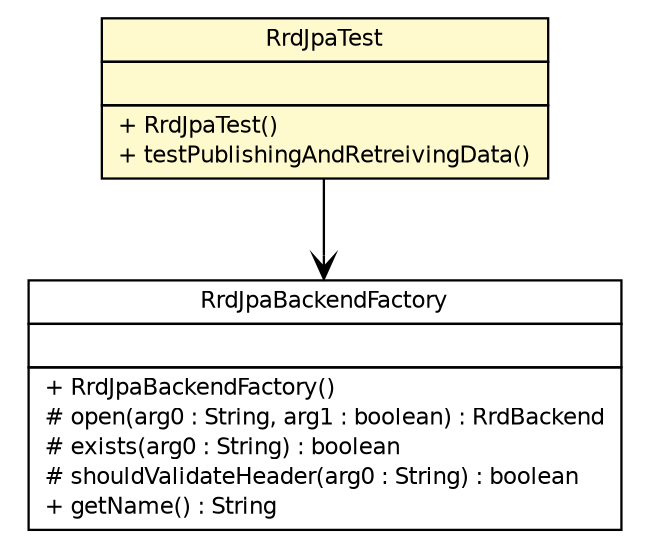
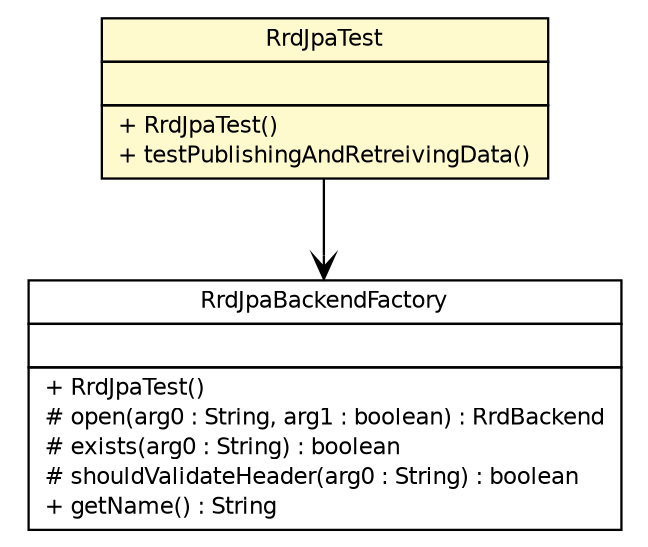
  digraph {
    nodesep=0.25
    ranksep=0.5
    node [fontcolor=black fontname=Helvetica fontsize=10.0 shape=plaintext]
    n1 [label=<<table title="net.sereneproject.collector.rrd.RrdJpaTest" border="0" cellborder="1" cellspacing="0" cellpadding="2" port="p" bgcolor="lemonChiffon" href="./RrdJpaTest.html"> 		<tr><td><table border="0" cellspacing="0" cellpadding="1"> <tr><td align="center" balign="center"> RrdJpaTest </td></tr> 		</table></td></tr> 		<tr><td><table border="0" cellspacing="0" cellpadding="1"> <tr><td align="left" balign="left">  </td></tr> 		</table></td></tr> 		<tr><td><table border="0" cellspacing="0" cellpadding="1"> <tr><td align="left" balign="left"> + RrdJpaTest() </td></tr> <tr><td align="left" balign="left"> + testPublishingAndRetreivingData() </td></tr> 		</table></td></tr> 		</table>>]
-   n2 [label=<<table title="net.sereneproject.collector.rrd.RrdJpaBackendFactory" border="0" cellborder="1" cellspacing="0" cellpadding="2" port="p" href="http://java.sun.com/j2se/1.4.2/docs/api/net/sereneproject/collector/rrd/RrdJpaBackendFactory.html"> 		<tr><td><table border="0" cellspacing="0" cellpadding="1"> <tr><td align="center" balign="center"> RrdJpaBackendFactory </td></tr> 		</table></td></tr> 		<tr><td><table border="0" cellspacing="0" cellpadding="1"> <tr><td align="left" balign="left">  </td></tr> 		</table></td></tr> 		<tr><td><table border="0" cellspacing="0" cellpadding="1"> <tr><td align="left" balign="left"> + RrdJpaBackendFactory() </td></tr> <tr><td align="left" balign="left"> # open(arg0 : String, arg1 : boolean) : RrdBackend </td></tr> <tr><td align="left" balign="left"> # exists(arg0 : String) : boolean </td></tr> <tr><td align="left" balign="left"> # shouldValidateHeader(arg0 : String) : boolean </td></tr> <tr><td align="left" balign="left"> + getName() : String </td></tr> 		</table></td></tr> 		</table>>]
+   n2 [label=<<table title="net.sereneproject.collector.rrd.RrdJpaBackendFactory" border="0" cellborder="1" cellspacing="0" cellpadding="2" port="p" href="http://java.sun.com/j2se/1.4.2/docs/api/net/sereneproject/collector/rrd/RrdJpaBackendFactory.html"> 		<tr><td><table border="0" cellspacing="0" cellpadding="1"> <tr><td align="center" balign="center"> RrdJpaBackendFactory </td></tr> 		</table></td></tr> 		<tr><td><table border="0" cellspacing="0" cellpadding="1"> <tr><td align="left" balign="left">  </td></tr> 		</table></td></tr> 		<tr><td><table border="0" cellspacing="0" cellpadding="1"> <tr><td align="left" balign="left"> + RrdJpaTest() </td></tr> <tr><td align="left" balign="left"> # open(arg0 : String, arg1 : boolean) : RrdBackend </td></tr> <tr><td align="left" balign="left"> # exists(arg0 : String) : boolean </td></tr> <tr><td align="left" balign="left"> # shouldValidateHeader(arg0 : String) : boolean </td></tr> <tr><td align="left" balign="left"> + getName() : String </td></tr> 		</table></td></tr> 		</table>>]
    n1 -> n2 [arrowhead=open color=black fontcolor=black fontname=Helvetica fontsize=10.0 headport=p labelfontname=Helvetica labelfontsize=10 tailport=p]
  }
